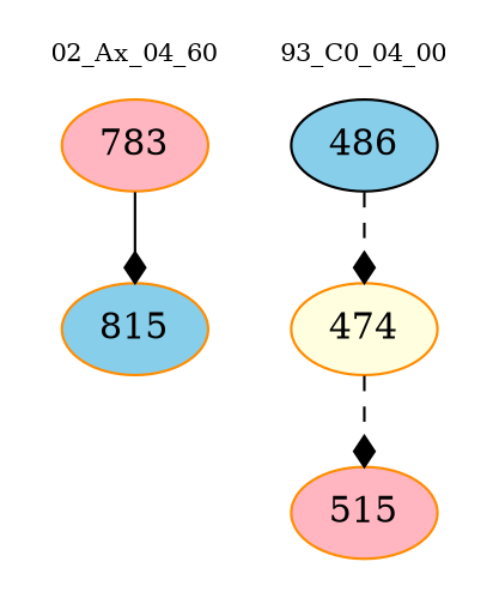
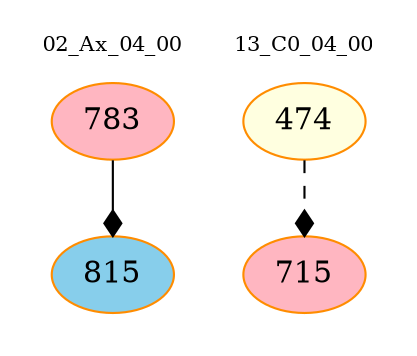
  digraph {
    node [color=darkorange fillcolor=lightpink style=filled]
    edge [arrowhead=diamond color=black style=dashed]
    n1 [label=783]
    n2 [fillcolor=skyblue label=815]
-   n3 [color=black fillcolor=skyblue label=486]
    n4 [fillcolor=lightyellow label=474]
-   n5 [label=515]
+   n5 [label=715]
    subgraph cluster_1 {
      color=white
      fontsize=10
-     label="02_Ax_04_60"
+     label="02_Ax_04_00"
      n1
      n2
    }
    subgraph cluster_2 {
      color=white
      fontsize=10
-     label="93_C0_04_00"
-     n3
+     label="13_C0_04_00"
      n4
      n5
    }
    n1 -> n2 [style=solid]
-   n3 -> n4
    n4 -> n5
  }
